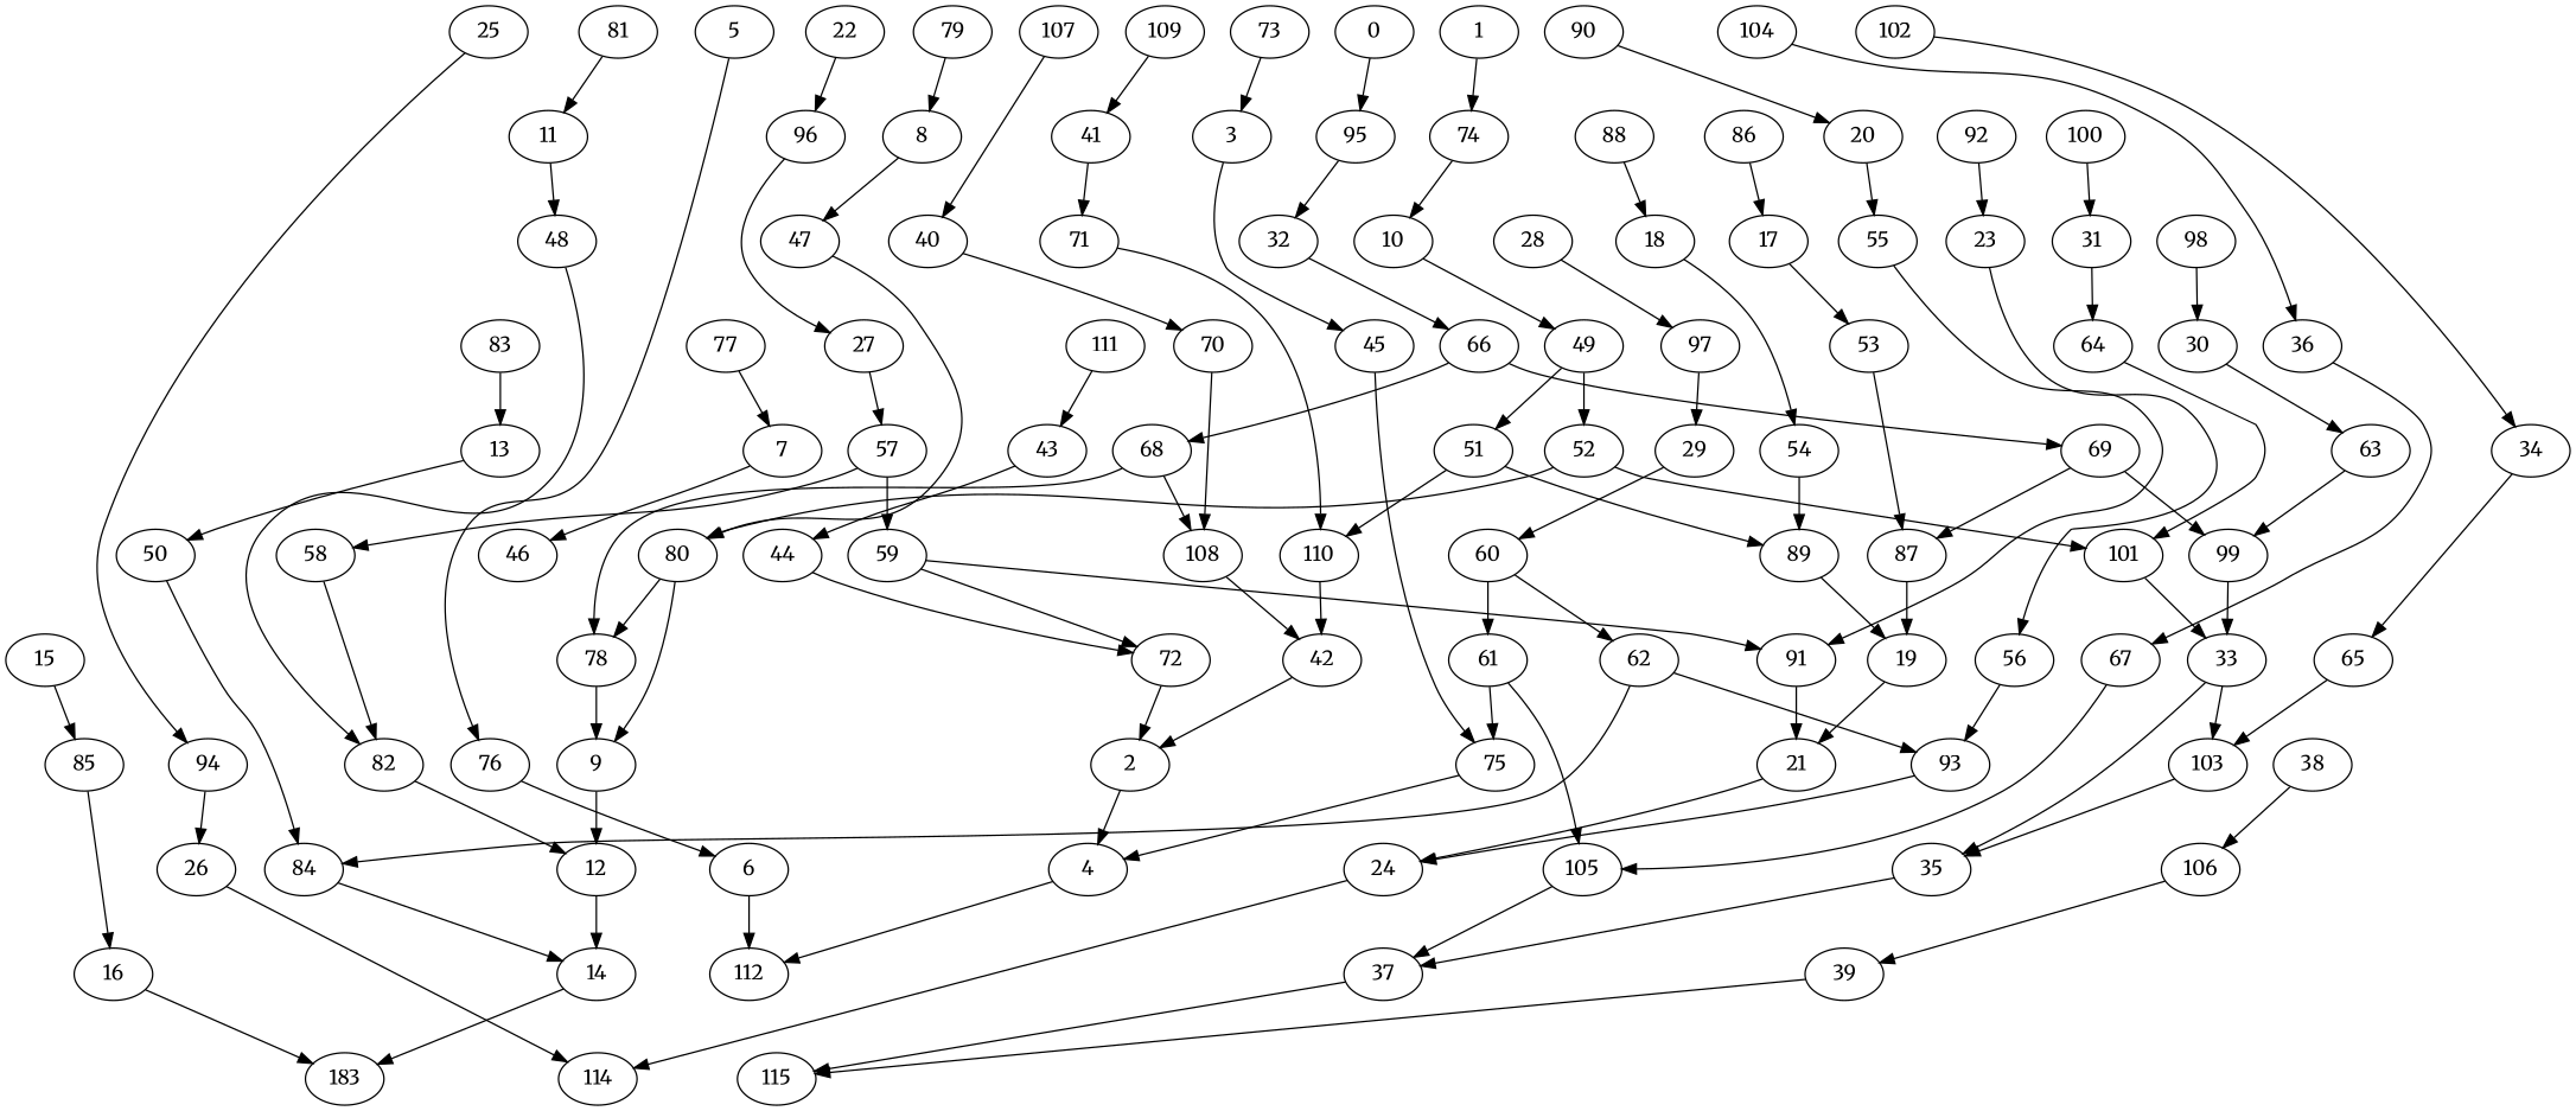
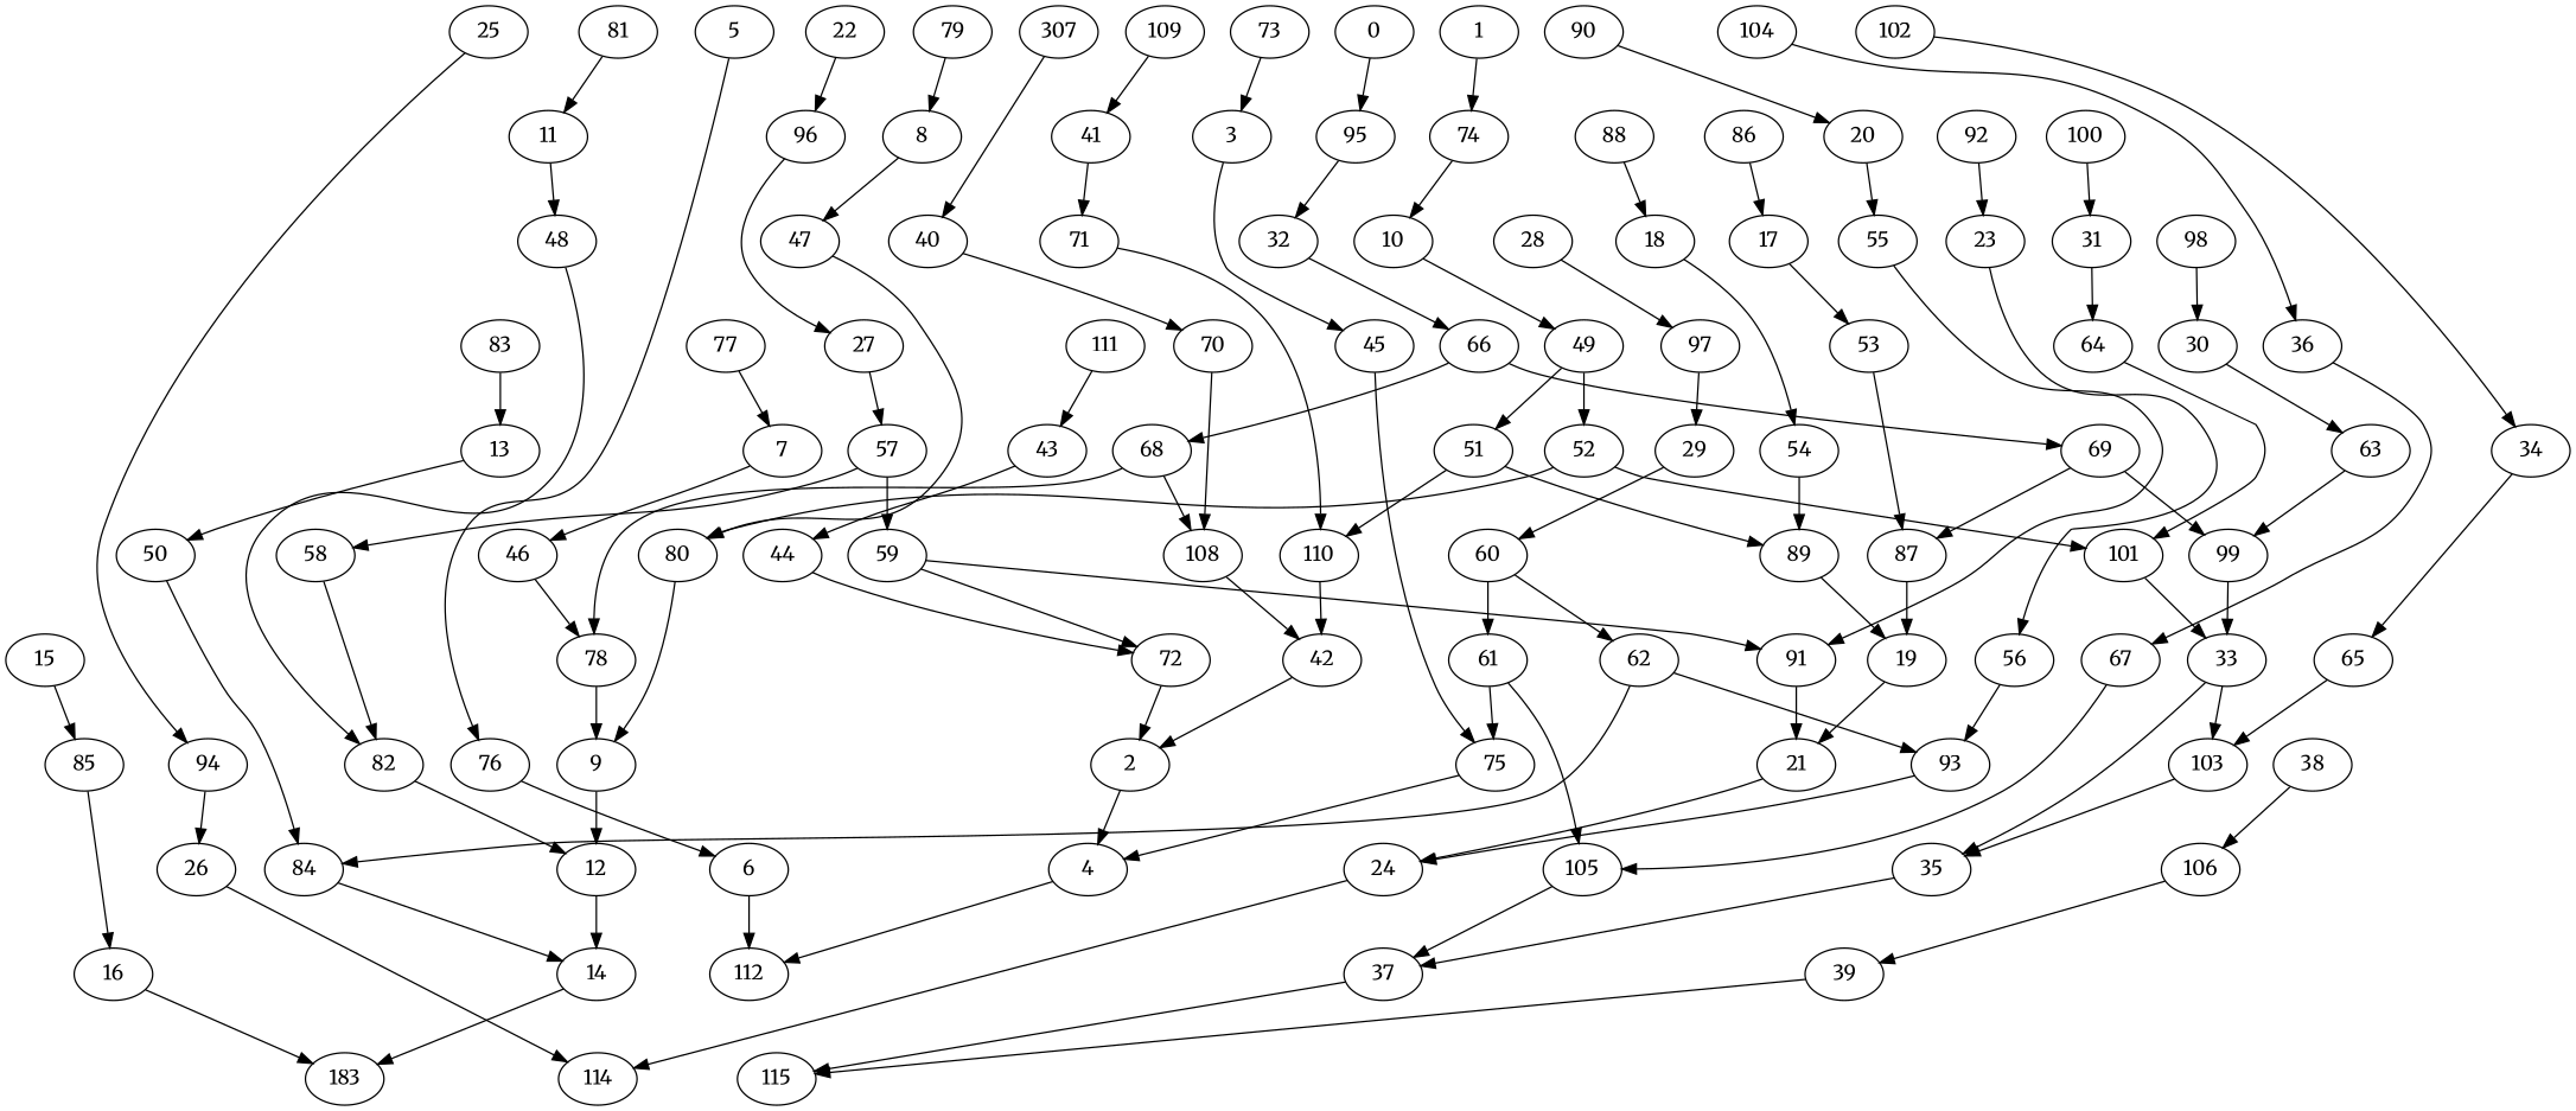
  digraph {
    fontname=Merriweather
    node [fontname=Merriweather]
    edge [fontname=Merriweather weight=0]
    0
    95
    32
    1
    74
    10
    2
    4
    112
    3
    45
    75
    5
    76
    6
    7
    46
    78
    8
    47
    80
    9
    12
    14
    49
    51
    52
    11
    48
    82
    n31 [label=183]
    13
    50
    84
    15
    85
    16
    17
    53
    87
    18
    54
    89
    19
    21
    24
    20
    55
    91
    114
    22
    96
    27
    23
    56
    93
    25
    94
    26
    57
    58
    59
    28
    97
    29
    60
    61
    62
    30
    63
    99
    31
    64
    101
    66
    68
    69
    33
    35
    103
    37
    34
    65
    115
    36
    67
    105
    38
    106
    39
    40
    70
    108
    41
    71
    110
    42
    43
    44
    72
    73
    77
    79
    81
    83
    86
    88
    90
    92
    98
    100
    102
    104
-   107
+   107 [label=307]
    109
    111
    0 -> 95
    95 -> 32
    32 -> 66
    1 -> 74
    74 -> 10
    10 -> 49
    2 -> 4
    4 -> 112
    3 -> 45
    45 -> 75
    75 -> 4
    5 -> 76
    76 -> 6
    6 -> 112 [weight=1]
    7 -> 46
-   80 -> 78
+   46 -> 78
    78 -> 9 [weight=2]
    8 -> 47
    47 -> 80
    80 -> 9
    9 -> 12 [weight=1]
    12 -> 14 [weight=1]
    14 -> n31
    49 -> 51
    49 -> 52 [weight=1]
    51 -> 89
    51 -> 110
    52 -> 80
    52 -> 101
    11 -> 48
    48 -> 82
    82 -> 12
    13 -> 50
    50 -> 84
    84 -> 14
    15 -> 85
    85 -> 16
    16 -> n31
    17 -> 53
    53 -> 87
    87 -> 19 [weight=1]
    18 -> 54
    54 -> 89 [weight=1]
    89 -> 19
    19 -> 21
    21 -> 24
    24 -> 114
    20 -> 55
    55 -> 91
    91 -> 21 [weight=1]
    22 -> 96
    96 -> 27
    27 -> 57
    23 -> 56
    56 -> 93
    93 -> 24
    25 -> 94
    94 -> 26
    26 -> 114
    57 -> 58
    57 -> 59 [weight=1]
    58 -> 82
    59 -> 91
    59 -> 72
    28 -> 97
    97 -> 29
    29 -> 60
    60 -> 61 [weight=1]
    60 -> 62
    61 -> 75
    61 -> 105
    62 -> 84
    62 -> 93
    30 -> 63
    63 -> 99
    99 -> 33
    31 -> 64
    64 -> 101
    101 -> 33
    66 -> 68
    66 -> 69
    68 -> 78
    68 -> 108
    69 -> 87
    69 -> 99
    33 -> 35
    33 -> 103
    35 -> 37
    103 -> 35
    37 -> 115
    34 -> 65
    65 -> 103
    36 -> 67
    67 -> 105
    105 -> 37
    38 -> 106
    106 -> 39
    39 -> 115
    40 -> 70
    70 -> 108
    108 -> 42
    41 -> 71
    71 -> 110
    110 -> 42
    42 -> 2
    43 -> 44
    44 -> 72
    72 -> 2
    73 -> 3
    77 -> 7
    79 -> 8
    81 -> 11
    83 -> 13
    86 -> 17
    88 -> 18
    90 -> 20
    92 -> 23
    98 -> 30
    100 -> 31
    102 -> 34
    104 -> 36
    107 -> 40
    109 -> 41
    111 -> 43
  }
